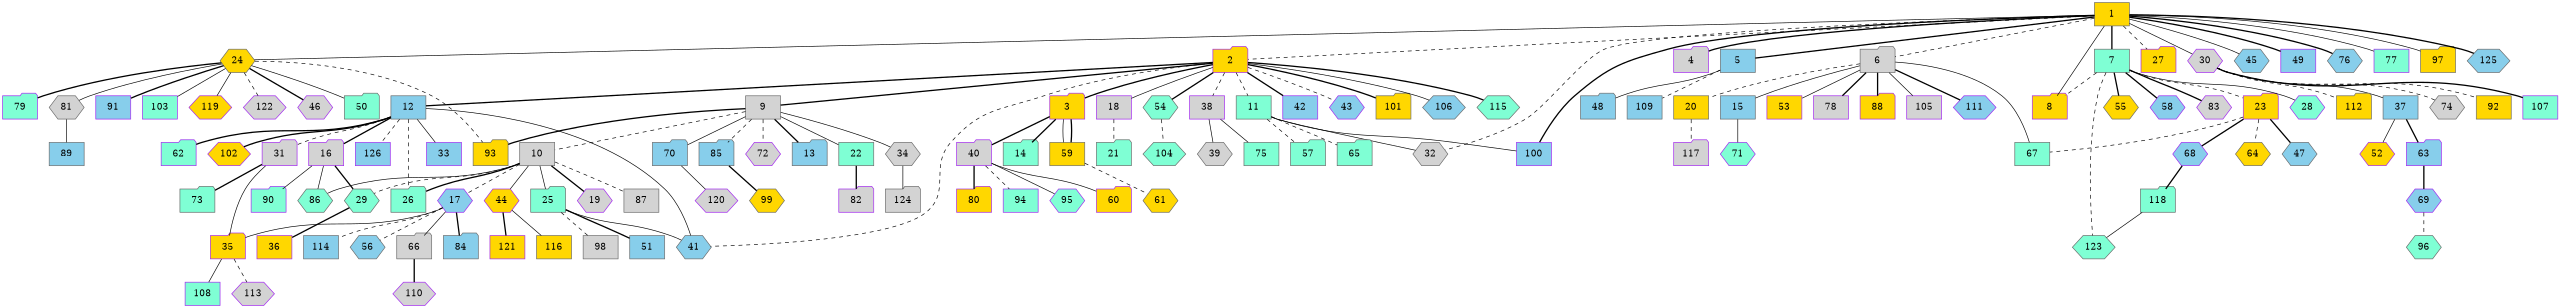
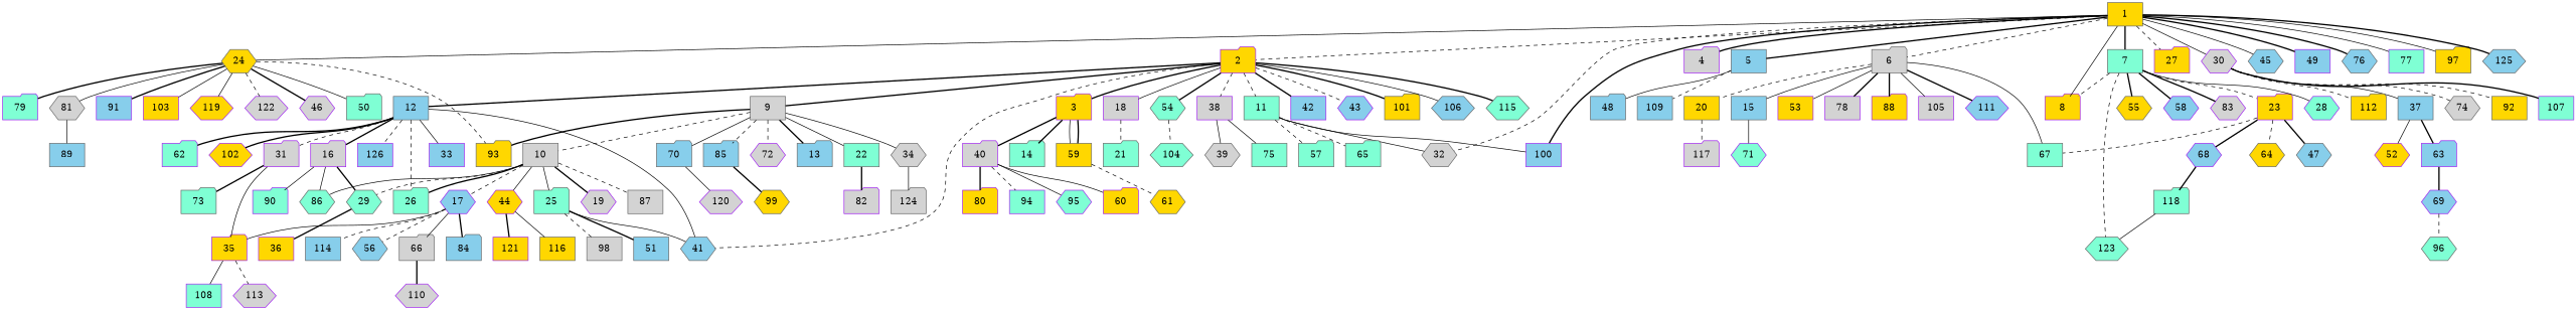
  graph {
    node [color=gray40 fillcolor=skyblue shape=hexagon style=filled]
    edge [style=bold]
    1 [fillcolor=gold shape=box]
    2 [color=purple fillcolor=gold shape=folder]
    4 [color=purple fillcolor=lightgrey shape=folder]
    5 [shape=box]
    6 [fillcolor=lightgrey shape=folder]
    7 [fillcolor=aquamarine shape=box]
    8 [color=purple fillcolor=gold shape=folder]
    24 [fillcolor=gold]
    27 [color=purple fillcolor=gold shape=folder]
    30 [color=purple fillcolor=lightgrey]
    32 [fillcolor=lightgrey]
    45
    49 [color=purple shape=box]
    76
    77 [color=purple fillcolor=aquamarine shape=box]
    97 [fillcolor=gold shape=folder]
    100 [color=purple shape=box]
    125
    3 [color=purple fillcolor=gold shape=folder]
    9 [fillcolor=lightgrey shape=box]
    11 [fillcolor=aquamarine shape=box]
    12 [shape=box]
    18 [color=purple fillcolor=lightgrey shape=box]
    38 [color=purple fillcolor=lightgrey shape=box]
    41
    42 [color=purple shape=box]
    43 [color=purple]
    54 [fillcolor=aquamarine]
    101 [fillcolor=gold shape=folder]
    106
    115 [fillcolor=aquamarine]
    48 [shape=folder]
    109 [shape=box]
    15 [shape=box]
    20 [fillcolor=gold shape=box]
    53 [color=purple fillcolor=gold shape=box]
    67 [fillcolor=aquamarine shape=box]
    78 [color=purple fillcolor=lightgrey shape=box]
    88 [color=purple fillcolor=gold shape=folder]
    105 [color=purple fillcolor=lightgrey shape=box]
    111 [color=purple]
    23 [color=purple fillcolor=gold shape=folder]
    28 [color=purple fillcolor=aquamarine]
    55 [fillcolor=gold]
    58 [color=purple]
    83 [color=purple fillcolor=lightgrey]
    123 [fillcolor=aquamarine]
    93 [fillcolor=gold shape=folder]
    46 [color=purple fillcolor=lightgrey]
    50 [fillcolor=aquamarine shape=folder]
    79 [color=purple fillcolor=aquamarine shape=folder]
    81 [fillcolor=lightgrey]
    91 [color=purple shape=box]
-   103 [color=purple fillcolor=aquamarine shape=box]
+   103 [color=purple fillcolor=gold shape=box]
    119 [color=purple fillcolor=gold]
    122 [color=purple fillcolor=lightgrey]
    37 [shape=box]
    74 [fillcolor=lightgrey]
    92 [fillcolor=gold shape=box]
    107 [color=purple fillcolor=aquamarine shape=box]
    112 [fillcolor=gold shape=folder]
    14 [fillcolor=aquamarine shape=folder]
    40 [color=purple fillcolor=lightgrey shape=folder]
    59 [fillcolor=gold shape=box]
    10 [fillcolor=lightgrey shape=box]
    13 [shape=folder]
    22 [fillcolor=aquamarine shape=box]
    34 [fillcolor=lightgrey]
    70 [shape=folder]
    72 [color=purple fillcolor=lightgrey]
    85 [shape=folder]
    57 [fillcolor=aquamarine shape=folder]
    65 [fillcolor=aquamarine shape=folder]
    26 [fillcolor=aquamarine shape=folder]
    16 [color=purple fillcolor=lightgrey shape=folder]
    31 [color=purple fillcolor=lightgrey shape=folder]
    33 [color=purple shape=box]
    62 [color=purple fillcolor=aquamarine shape=folder]
    102 [color=purple fillcolor=gold]
    126 [color=purple shape=box]
    21 [fillcolor=aquamarine shape=folder]
    39 [fillcolor=lightgrey]
    75 [fillcolor=aquamarine shape=box]
    104 [fillcolor=aquamarine]
    60 [color=purple fillcolor=gold shape=folder]
    80 [color=purple fillcolor=gold shape=folder]
    94 [color=purple fillcolor=aquamarine shape=box]
    95 [color=purple fillcolor=aquamarine]
    61 [fillcolor=gold]
    71 [color=purple fillcolor=aquamarine]
    117 [color=purple fillcolor=lightgrey shape=folder]
    47
    64 [fillcolor=gold]
    68 [color=purple]
    17 [color=purple]
    19 [color=purple fillcolor=lightgrey]
    25 [fillcolor=aquamarine shape=folder]
    29 [fillcolor=aquamarine]
    44 [color=purple fillcolor=gold]
    86 [fillcolor=aquamarine]
    87 [fillcolor=lightgrey shape=box]
    82 [color=purple fillcolor=lightgrey shape=folder]
    124 [fillcolor=lightgrey shape=folder]
    120 [color=purple fillcolor=lightgrey]
    99 [fillcolor=gold]
    35 [color=purple fillcolor=gold shape=folder]
    56
    66 [fillcolor=lightgrey shape=folder]
    84 [shape=folder]
    114 [shape=box]
    51 [shape=box]
    98 [fillcolor=lightgrey shape=box]
    36 [color=purple fillcolor=gold shape=box]
    116 [fillcolor=gold shape=box]
    121 [color=purple fillcolor=gold shape=box]
    90 [color=purple fillcolor=aquamarine shape=folder]
    73 [fillcolor=aquamarine shape=folder]
    108 [color=purple fillcolor=aquamarine shape=box]
    113 [color=purple fillcolor=lightgrey]
    110 [color=purple fillcolor=lightgrey]
    118 [fillcolor=aquamarine shape=folder]
    89 [shape=box]
    52 [color=purple fillcolor=gold]
    63 [color=purple shape=folder]
    69 [color=purple]
    96 [fillcolor=aquamarine]
    1 -- 2 [style=dashed]
    1 -- 4
    1 -- 5
    1 -- 6 [style=dashed]
    1 -- 7
    1 -- 8 [style=solid]
    1 -- 24 [style=solid]
    1 -- 27 [style=dashed]
    1 -- 30 [style=solid]
    1 -- 32 [style=dashed]
    1 -- 45 [style=solid]
    1 -- 49
    1 -- 76
    1 -- 77 [style=solid]
    1 -- 97 [style=solid]
    1 -- 100
    1 -- 125
    2 -- 3
    2 -- 9
    2 -- 11 [style=dashed]
    2 -- 12
    2 -- 18 [style=solid]
    2 -- 38 [style=dashed]
    2 -- 41 [style=dashed]
    2 -- 42
    2 -- 43 [style=dashed]
    2 -- 54
    2 -- 101
    2 -- 106 [style=solid]
    2 -- 115
    5 -- 48 [style=solid]
    5 -- 109 [style=dashed]
    6 -- 15 [style=solid]
    6 -- 20 [style=dashed]
    6 -- 53 [style=solid]
    6 -- 67 [style=solid]
    6 -- 78
    6 -- 88
    6 -- 105 [style=solid]
    6 -- 111
    7 -- 8 [style=dashed]
    7 -- 23 [style=dashed]
    7 -- 28 [style=solid]
    7 -- 55
    7 -- 58
    7 -- 83
    7 -- 123 [style=dashed]
    24 -- 93 [style=dashed]
    24 -- 46
    24 -- 50 [style=solid]
    24 -- 79
    24 -- 81 [style=solid]
    24 -- 91
    24 -- 103 [style=solid]
    24 -- 119 [style=solid]
    24 -- 122 [style=dashed]
    30 -- 37 [style=solid]
    30 -- 74 [style=dashed]
    30 -- 92 [style=dashed]
    30 -- 107
    30 -- 112 [style=dashed]
    3 -- 14
    3 -- 40
    3 -- 59 [style=solid]
    3 -- 59
    9 -- 93
    9 -- 10 [style=dashed]
    9 -- 13
    9 -- 22 [style=solid]
    9 -- 34 [style=solid]
    9 -- 70 [style=solid]
    9 -- 72 [style=dashed]
    9 -- 85 [style=dashed]
    11 -- 32 [style=solid]
    11 -- 100 [style=solid]
    11 -- 57 [style=dashed]
    11 -- 65 [style=dashed]
    12 -- 41 [style=solid]
    12 -- 26 [style=dashed]
    12 -- 16
    12 -- 31 [style=dashed]
    12 -- 33 [style=solid]
    12 -- 62
    12 -- 102
    12 -- 126 [style=dashed]
    18 -- 21 [style=dashed]
    38 -- 39 [style=solid]
    38 -- 75 [style=solid]
    54 -- 104 [style=dashed]
    15 -- 71 [style=solid]
    20 -- 117 [style=dashed]
    23 -- 67 [style=dashed]
    23 -- 47
    23 -- 64 [style=dashed]
    23 -- 68
    81 -- 89 [style=solid]
    37 -- 52 [style=solid]
    37 -- 63
    40 -- 60 [style=solid]
    40 -- 80
    40 -- 94 [style=dashed]
    40 -- 95 [style=solid]
    59 -- 61 [style=dashed]
    10 -- 26
    10 -- 17 [style=dashed]
    10 -- 19
    10 -- 25 [style=solid]
    10 -- 29 [style=dashed]
    10 -- 44 [style=solid]
    10 -- 86 [style=solid]
    10 -- 87 [style=dashed]
    22 -- 82
    34 -- 124 [style=solid]
    70 -- 120 [style=solid]
    85 -- 99
    16 -- 29
    16 -- 86 [style=solid]
    16 -- 90 [style=solid]
    31 -- 35 [style=solid]
    31 -- 73
    68 -- 118
    17 -- 35 [style=solid]
    17 -- 56 [style=dashed]
    17 -- 66 [style=solid]
    17 -- 84
    17 -- 114 [style=dashed]
    25 -- 41 [style=solid]
    25 -- 51
    25 -- 98 [style=dashed]
    29 -- 36
    44 -- 116 [style=solid]
    44 -- 121
    35 -- 108 [style=solid]
    35 -- 113 [style=dashed]
    66 -- 110
    118 -- 123 [style=solid]
    63 -- 69
    69 -- 96 [style=dashed]
  }
